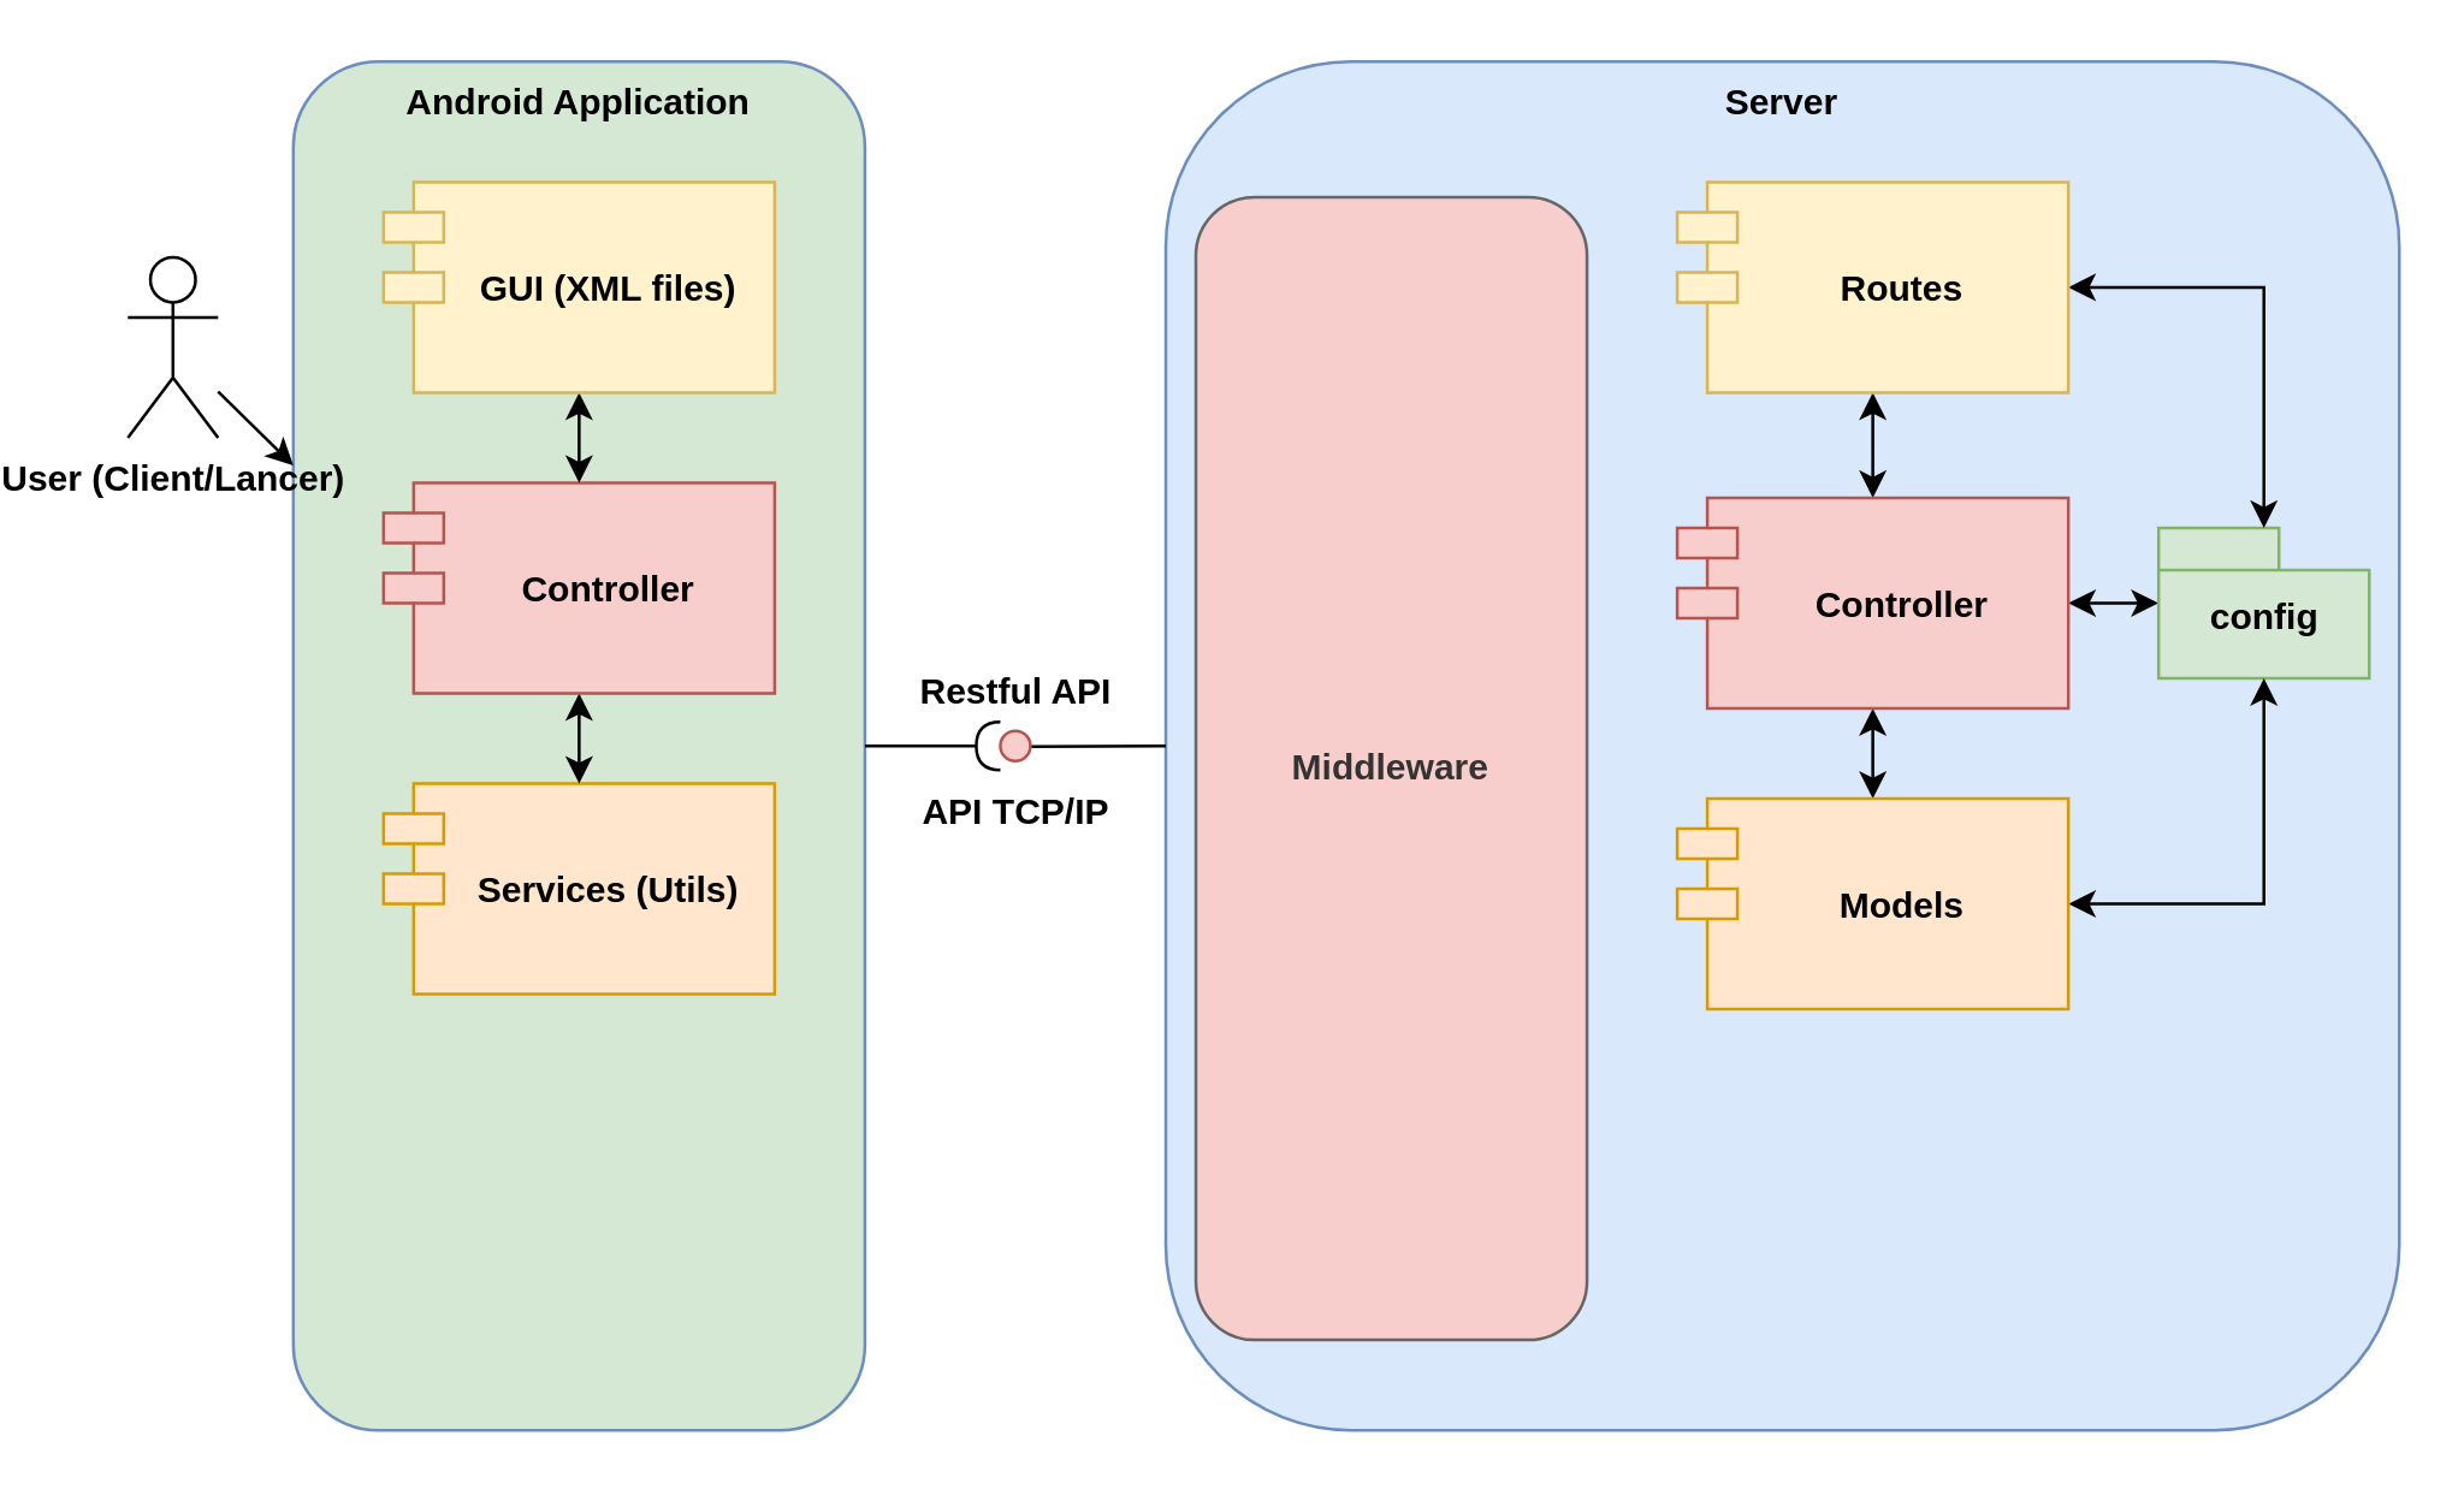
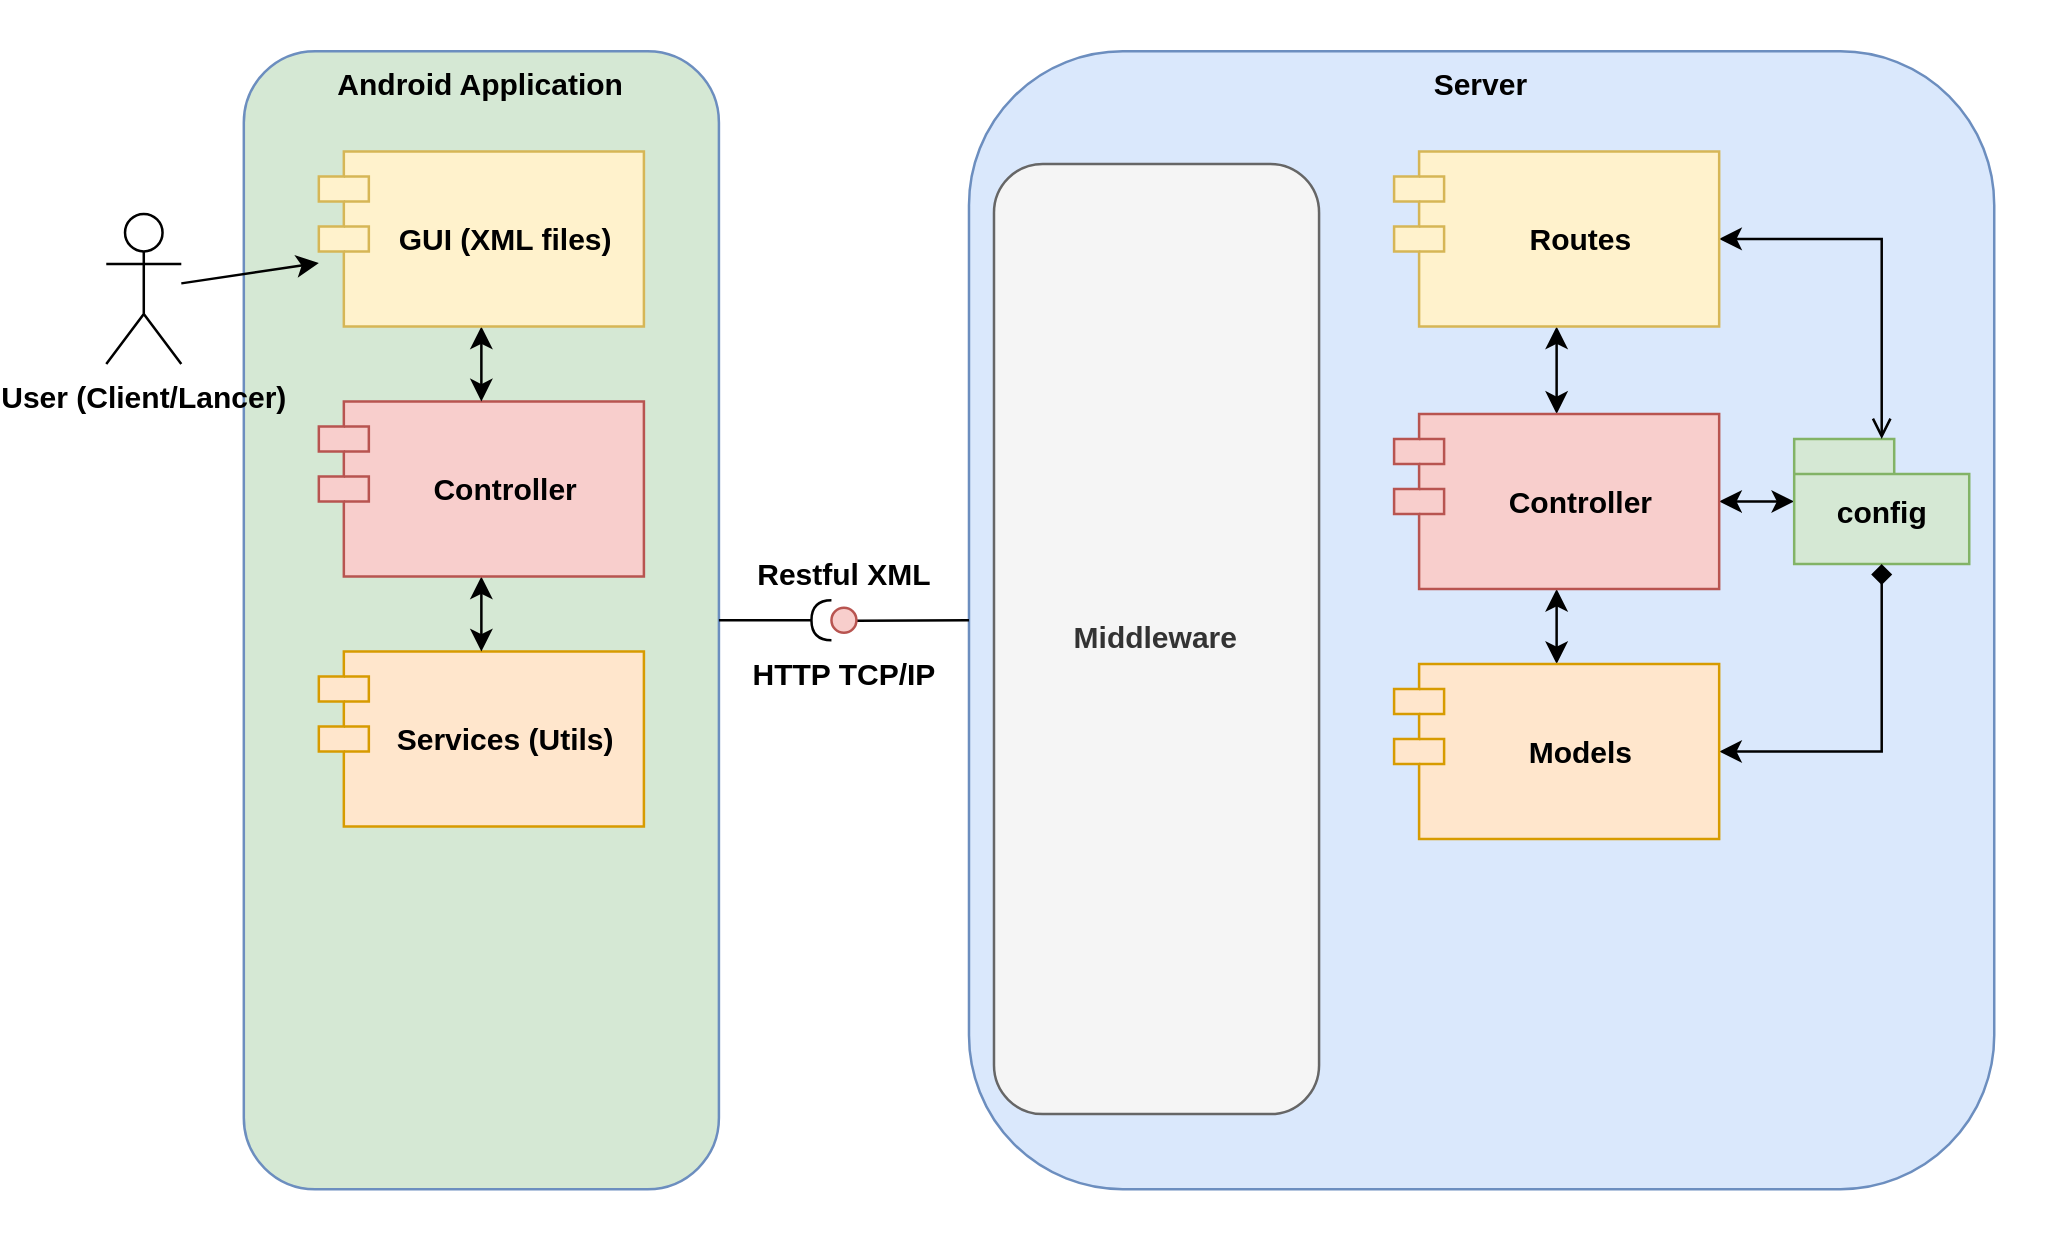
  <mxCell id="0" />
  <mxCell id="1" parent="0" />
  <mxCell id="2" value="&lt;b&gt;Android Application&lt;/b&gt;" style="rounded=1;whiteSpace=wrap;html=1;align=center;verticalAlign=top;fillColor=#d5e8d4;strokeColor=#6c8ebf;" parent="1" vertex="1"><mxGeometry x="75" y="20" width="190" height="455" as="geometry" /></mxCell>
  <mxCell id="3" value="Server" style="rounded=1;whiteSpace=wrap;html=1;fontStyle=1;verticalAlign=top;fillColor=#dae8fc;strokeColor=#6c8ebf;" parent="1" vertex="1"><mxGeometry x="365" y="20" width="410" height="455" as="geometry" /></mxCell>
  <mxCell id="4" style="edgeStyle=none;rounded=0;orthogonalLoop=1;jettySize=auto;html=1;" parent="1" edge="1"><mxGeometry relative="1" as="geometry"><mxPoint x="620" y="150" as="sourcePoint" /></mxGeometry></mxCell>
  <mxCell id="5" style="edgeStyle=none;rounded=0;orthogonalLoop=1;jettySize=auto;html=1;" parent="1" edge="1"><mxGeometry relative="1" as="geometry"><mxPoint x="620" y="250" as="sourcePoint" /></mxGeometry></mxCell>
  <mxCell id="6" style="edgeStyle=orthogonalEdgeStyle;rounded=0;orthogonalLoop=1;jettySize=auto;html=1;startArrow=classic;startFill=1;" parent="1" source="7" target="21" edge="1"><mxGeometry relative="1" as="geometry" /></mxCell>
  <mxCell id="7" value="config" style="shape=folder;fontStyle=1;spacingTop=10;tabWidth=40;tabHeight=14;tabPosition=left;html=1;fillColor=#d5e8d4;strokeColor=#82b366;" parent="1" vertex="1"><mxGeometry x="695" y="175" width="70" height="50" as="geometry" /></mxCell>
- <mxCell id="8" value="Restful API" style="text;html=1;align=center;verticalAlign=middle;resizable=0;points=[];autosize=1;fontStyle=1" parent="1" vertex="1"><mxGeometry x="275" y="220" width="80" height="20" as="geometry" /></mxCell>
- <mxCell id="9" value="API TCP/IP" style="text;html=1;align=center;verticalAlign=middle;resizable=0;points=[];autosize=1;fontStyle=1" parent="1" vertex="1"><mxGeometry x="270" y="260" width="90" height="20" as="geometry" /></mxCell>
- <mxCell id="10" style="edgeStyle=none;rounded=0;orthogonalLoop=1;jettySize=auto;html=1;startArrow=none;startFill=0;" parent="1" source="11" target="2" edge="1"><mxGeometry relative="1" as="geometry"><mxPoint x="-275" y="95" as="targetPoint" /></mxGeometry></mxCell>
+ <mxCell id="8" value="Restful XML" style="text;html=1;align=center;verticalAlign=middle;resizable=0;points=[];autosize=1;fontStyle=1" parent="1" vertex="1"><mxGeometry x="275" y="220" width="80" height="20" as="geometry" /></mxCell>
+ <mxCell id="9" value="HTTP TCP/IP" style="text;html=1;align=center;verticalAlign=middle;resizable=0;points=[];autosize=1;fontStyle=1" parent="1" vertex="1"><mxGeometry x="270" y="260" width="90" height="20" as="geometry" /></mxCell>
+ <mxCell id="10" style="edgeStyle=none;rounded=0;orthogonalLoop=1;jettySize=auto;html=1;startArrow=none;startFill=0;" parent="1" source="11" target="16" edge="1"><mxGeometry relative="1" as="geometry"><mxPoint x="-275" y="95" as="targetPoint" /></mxGeometry></mxCell>
  <mxCell id="11" value="User (Client/Lancer)" style="shape=umlActor;verticalLabelPosition=bottom;verticalAlign=top;html=1;outlineConnect=0;rounded=1;fontStyle=1" parent="1" vertex="1"><mxGeometry x="20" y="85" width="30" height="60" as="geometry" /></mxCell>
  <mxCell id="12" value="Services (Utils)" style="shape=module;align=left;spacingLeft=20;align=center;verticalAlign=middle;rounded=1;fontStyle=1;fillColor=#ffe6cc;strokeColor=#d79b00;" parent="1" vertex="1"><mxGeometry x="105" y="260" width="130" height="70" as="geometry" /></mxCell>
  <mxCell id="13" style="edgeStyle=orthogonalEdgeStyle;rounded=0;orthogonalLoop=1;jettySize=auto;html=1;startArrow=classic;startFill=1;" parent="1" source="14" target="12" edge="1"><mxGeometry relative="1" as="geometry" /></mxCell>
  <mxCell id="14" value="Controller" style="shape=module;align=left;spacingLeft=20;align=center;verticalAlign=middle;rounded=1;fontStyle=1;fillColor=#f8cecc;strokeColor=#b85450;" parent="1" vertex="1"><mxGeometry x="105" y="160" width="130" height="70" as="geometry" /></mxCell>
  <mxCell id="15" style="edgeStyle=orthogonalEdgeStyle;rounded=0;orthogonalLoop=1;jettySize=auto;html=1;startArrow=classic;startFill=1;" parent="1" source="16" target="14" edge="1"><mxGeometry relative="1" as="geometry" /></mxCell>
  <mxCell id="16" value="GUI (XML files)" style="shape=module;align=left;spacingLeft=20;align=center;verticalAlign=middle;rounded=1;fontStyle=1;fillColor=#fff2cc;strokeColor=#d6b656;" parent="1" vertex="1"><mxGeometry x="105" y="60" width="130" height="70" as="geometry" /></mxCell>
  <mxCell id="17" style="edgeStyle=orthogonalEdgeStyle;rounded=0;orthogonalLoop=1;jettySize=auto;html=1;startArrow=classic;startFill=1;" parent="1" source="19" target="21" edge="1"><mxGeometry relative="1" as="geometry" /></mxCell>
- <mxCell id="18" style="edgeStyle=orthogonalEdgeStyle;rounded=0;orthogonalLoop=1;jettySize=auto;html=1;startArrow=classic;startFill=1;" parent="1" source="19" target="7" edge="1"><mxGeometry relative="1" as="geometry" /></mxCell>
+ <mxCell id="18" style="edgeStyle=orthogonalEdgeStyle;rounded=0;orthogonalLoop=1;jettySize=auto;html=1;startArrow=classic;startFill=1;endArrow=open;" parent="1" source="19" target="7" edge="1"><mxGeometry relative="1" as="geometry" /></mxCell>
  <mxCell id="19" value="Routes" style="shape=module;align=left;spacingLeft=20;align=center;verticalAlign=middle;rounded=1;fontStyle=1;fillColor=#fff2cc;strokeColor=#d6b656;" parent="1" vertex="1"><mxGeometry x="535" y="60" width="130" height="70" as="geometry" /></mxCell>
  <mxCell id="20" style="edgeStyle=orthogonalEdgeStyle;rounded=0;orthogonalLoop=1;jettySize=auto;html=1;startArrow=classic;startFill=1;" parent="1" source="21" target="23" edge="1"><mxGeometry relative="1" as="geometry" /></mxCell>
  <mxCell id="21" value="Controller" style="shape=module;align=left;spacingLeft=20;align=center;verticalAlign=middle;rounded=1;fontStyle=1;fillColor=#f8cecc;strokeColor=#b85450;" parent="1" vertex="1"><mxGeometry x="535" y="165" width="130" height="70" as="geometry" /></mxCell>
- <mxCell id="22" style="edgeStyle=orthogonalEdgeStyle;rounded=0;orthogonalLoop=1;jettySize=auto;html=1;startArrow=classic;startFill=1;" parent="1" source="23" target="7" edge="1"><mxGeometry relative="1" as="geometry" /></mxCell>
+ <mxCell id="22" style="edgeStyle=orthogonalEdgeStyle;rounded=0;orthogonalLoop=1;jettySize=auto;html=1;startArrow=classic;startFill=1;endArrow=diamond;" parent="1" source="23" target="7" edge="1"><mxGeometry relative="1" as="geometry" /></mxCell>
  <mxCell id="23" value="Models" style="shape=module;align=left;spacingLeft=20;align=center;verticalAlign=middle;rounded=1;fontStyle=1;fillColor=#ffe6cc;strokeColor=#d79b00;" parent="1" vertex="1"><mxGeometry x="535" y="265" width="130" height="70" as="geometry" /></mxCell>
  <mxCell id="24" value="" style="rounded=0;orthogonalLoop=1;jettySize=auto;html=1;endArrow=none;endFill=0;" parent="1" source="26" target="3" edge="1"><mxGeometry relative="1" as="geometry"><mxPoint x="-95" y="404" as="sourcePoint" /><mxPoint x="305" y="248" as="targetPoint" /></mxGeometry></mxCell>
  <mxCell id="25" value="" style="rounded=0;orthogonalLoop=1;jettySize=auto;html=1;endArrow=halfCircle;endFill=0;endSize=6;strokeWidth=1;" parent="1" source="2" target="26" edge="1"><mxGeometry relative="1" as="geometry"><mxPoint x="265" y="247.852" as="sourcePoint" /><mxPoint x="305" y="248" as="targetPoint" /></mxGeometry></mxCell>
  <mxCell id="26" value="" style="ellipse;whiteSpace=wrap;html=1;fontFamily=Helvetica;fontSize=12;align=center;strokeColor=#b85450;fillColor=#f8cecc;points=[];aspect=fixed;resizable=0;rounded=1;" parent="1" vertex="1"><mxGeometry x="310" y="242.5" width="10" height="10" as="geometry" /></mxCell>
- <mxCell id="27" value="Middleware" style="rounded=1;whiteSpace=wrap;html=1;fontStyle=1;fillColor=#f8cecc;strokeColor=#666666;fontColor=#333333;" parent="1" vertex="1"><mxGeometry x="375" y="65" width="130" height="380" as="geometry" /></mxCell>
+ <mxCell id="27" value="Middleware" style="rounded=1;whiteSpace=wrap;html=1;fontStyle=1;fillColor=#f5f5f5;strokeColor=#666666;fontColor=#333333;" parent="1" vertex="1"><mxGeometry x="375" y="65" width="130" height="380" as="geometry" /></mxCell>
